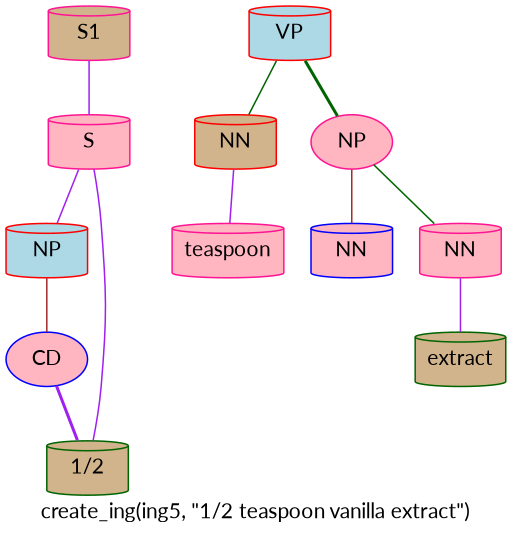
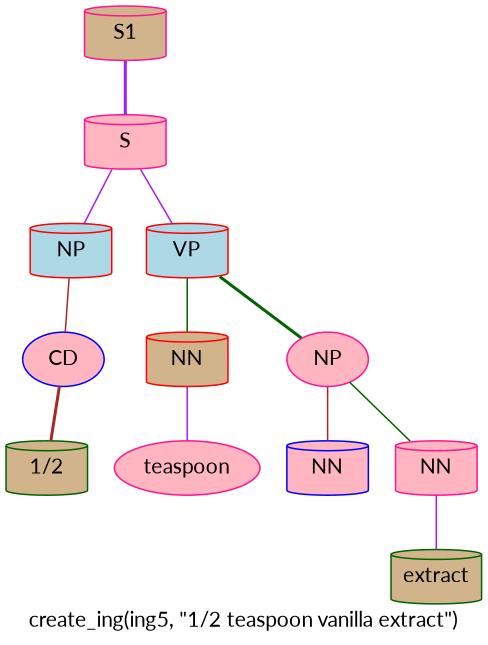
  graph {
    fontname=Lato
    label="create_ing(ing5, \"1/2 teaspoon vanilla extract\")"
    node [color=deeppink fillcolor=lightpink fontname=Lato shape=cylinder style=filled]
    edge [color=purple fontname=Lato style=solid]
    n1 [fillcolor=tan label=S1]
    n2 [label=S]
    n3 [color=red fillcolor=lightblue label=NP]
    n4 [color=red fillcolor=lightblue label=VP]
    n5 [color=blue label=CD shape=ellipse]
    n6 [color=red fillcolor=tan label=NN]
    n7 [label=NP shape=ellipse]
    n8 [color=darkgreen fillcolor=tan label="1/2"]
-   n9 [label=teaspoon]
+   n9 [label=teaspoon shape=ellipse]
    n10 [color=blue label=NN]
    n11 [label=NN]
    n12 [color=darkgreen fillcolor=tan label=extract]
-   n1 -- n2
+   n1 -- n2 [style=bold]
    n2 -- n3
-   n2 -- n8
+   n2 -- n4
    n3 -- n5 [color=brown]
    n4 -- n6 [color=darkgreen]
    n4 -- n7 [color=darkgreen style=bold]
-   n5 -- n8 [style=bold]
+   n5 -- n8 [color=brown style=bold]
    n6 -- n9
    n7 -- n10 [color=brown]
    n7 -- n11 [color=darkgreen]
    n11 -- n12
  }
